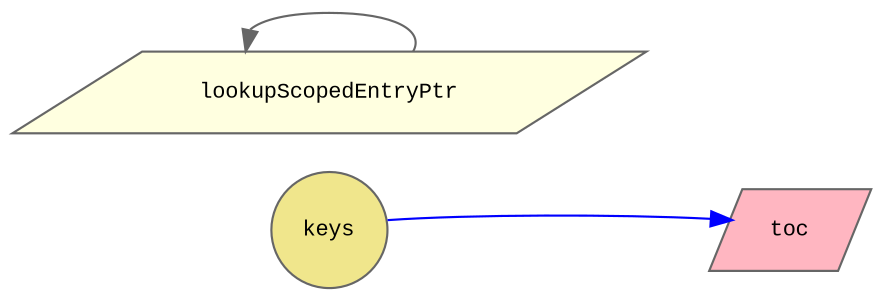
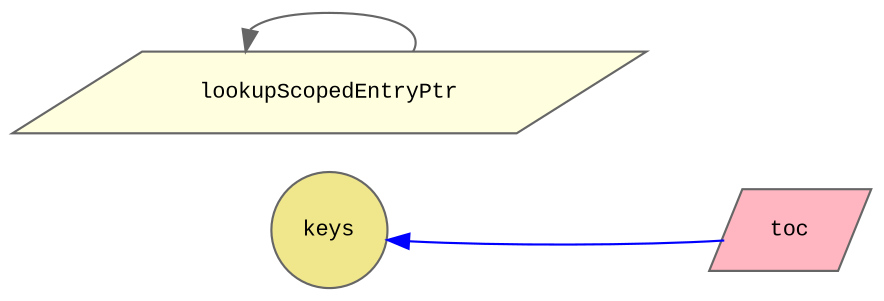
  digraph {
    fontname="Liberation Mono"
    rankdir=LR
    node [color=gray40 fontname="Liberation Mono" fontsize=10 shape=parallelogram style=filled]
    edge [dir=back fontname="Liberation Mono" fontsize=10 labelfontname=Helvetica labelfontsize=10 style=solid]
    n1 [fillcolor=khaki fontcolor=black height=0.2 label=keys shape=circle width=0.4]
    n2 [fillcolor=lightpink height=0.2 label=toc width=0.4]
    n3 [fillcolor=lightyellow height=0.2 label=lookupScopedEntryPtr width=0.4]
-   n2 -> n1 [color=blue]
+   n1 -> n2 [color=blue]
    n3 -> n3 [color=gray40]
  }
